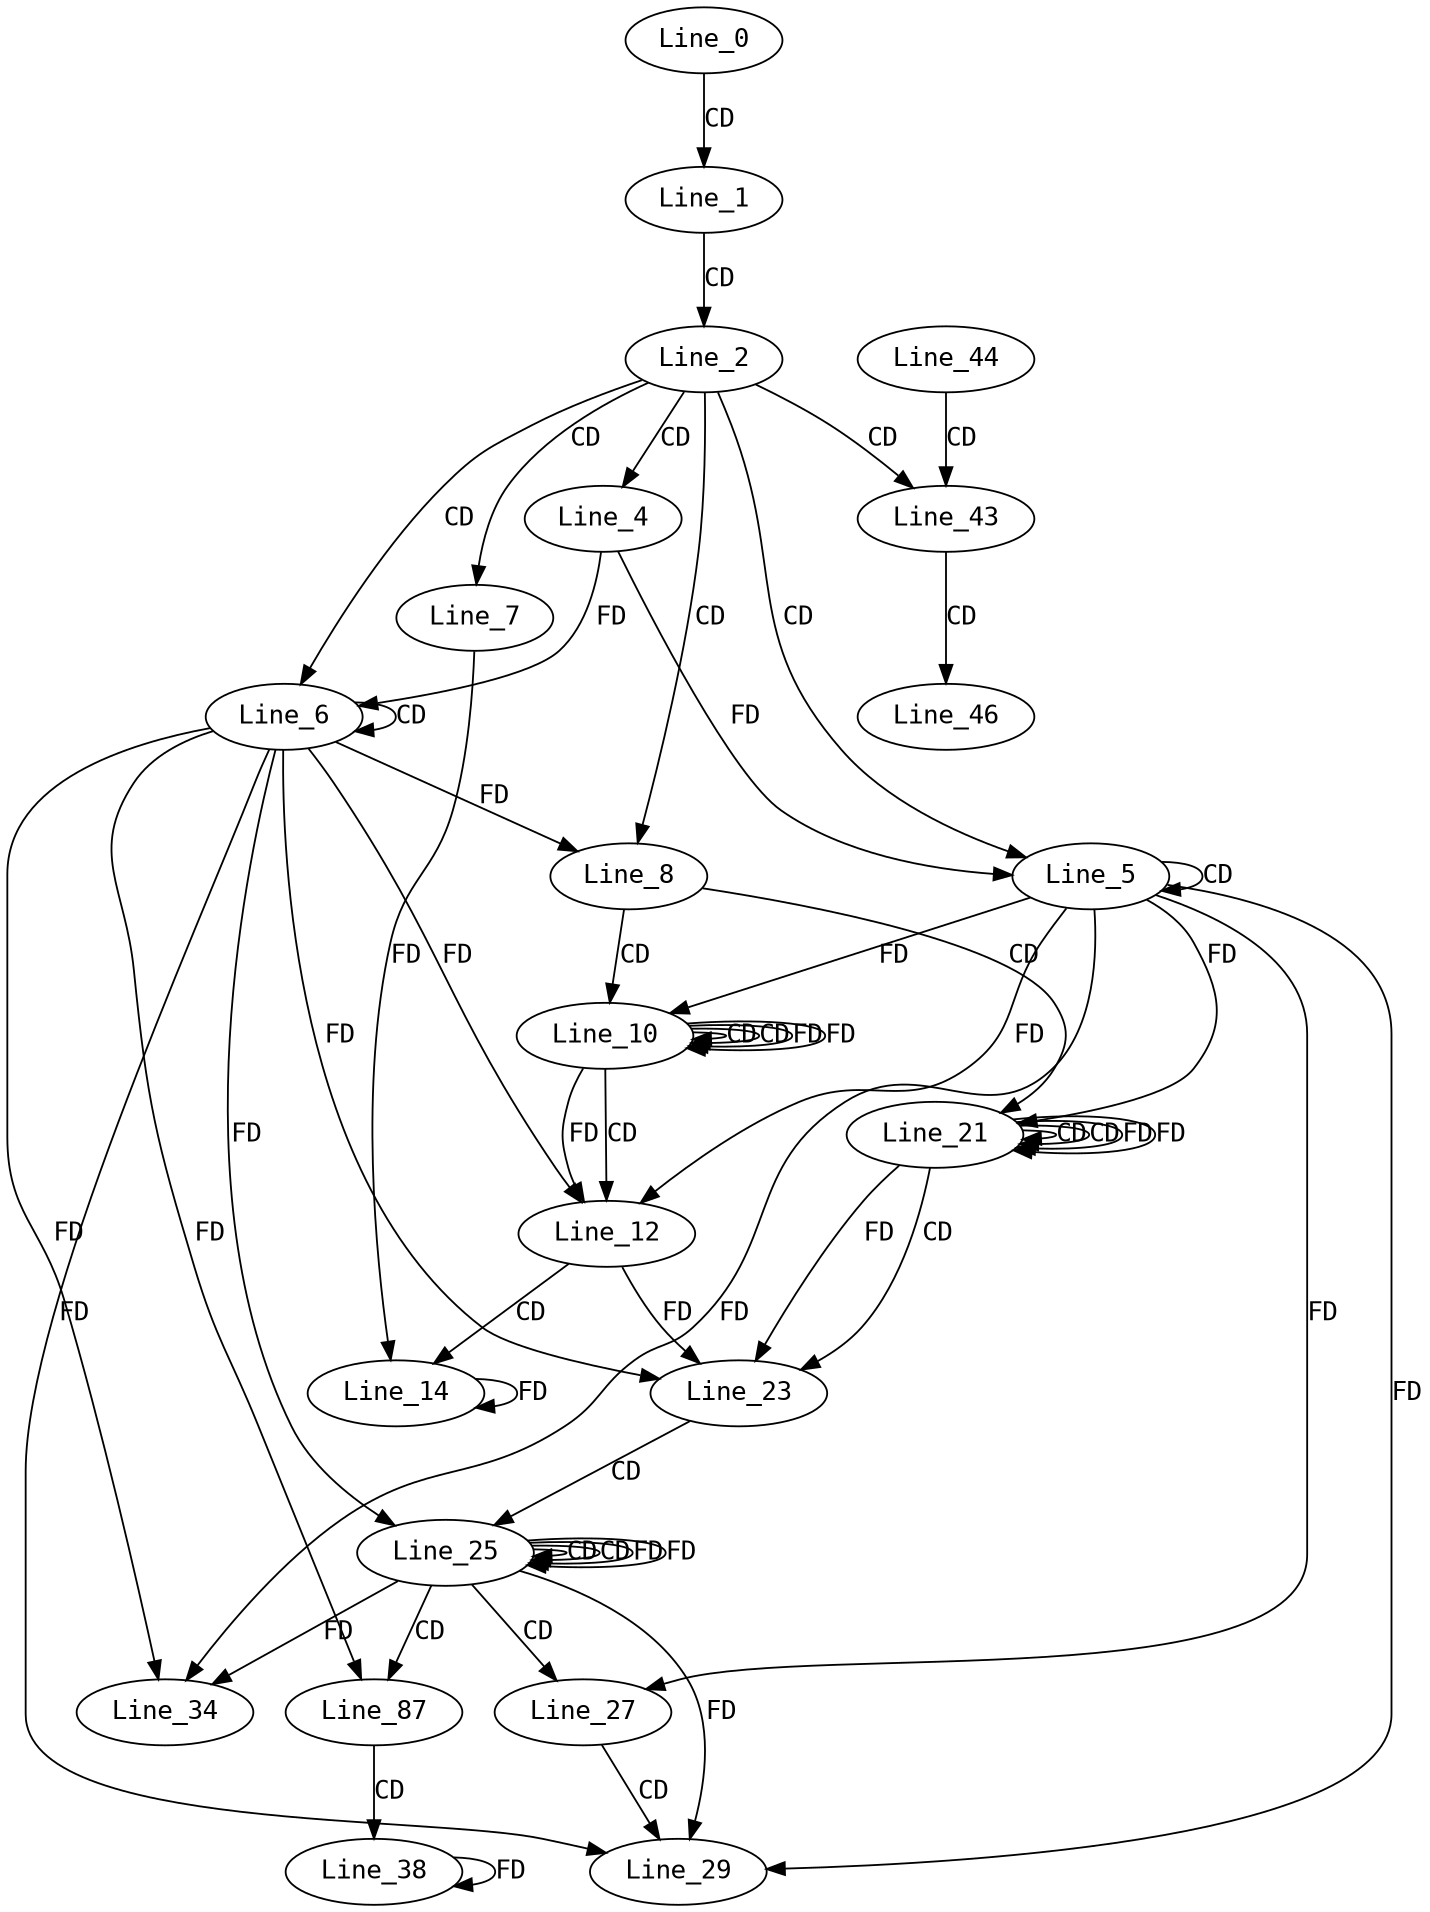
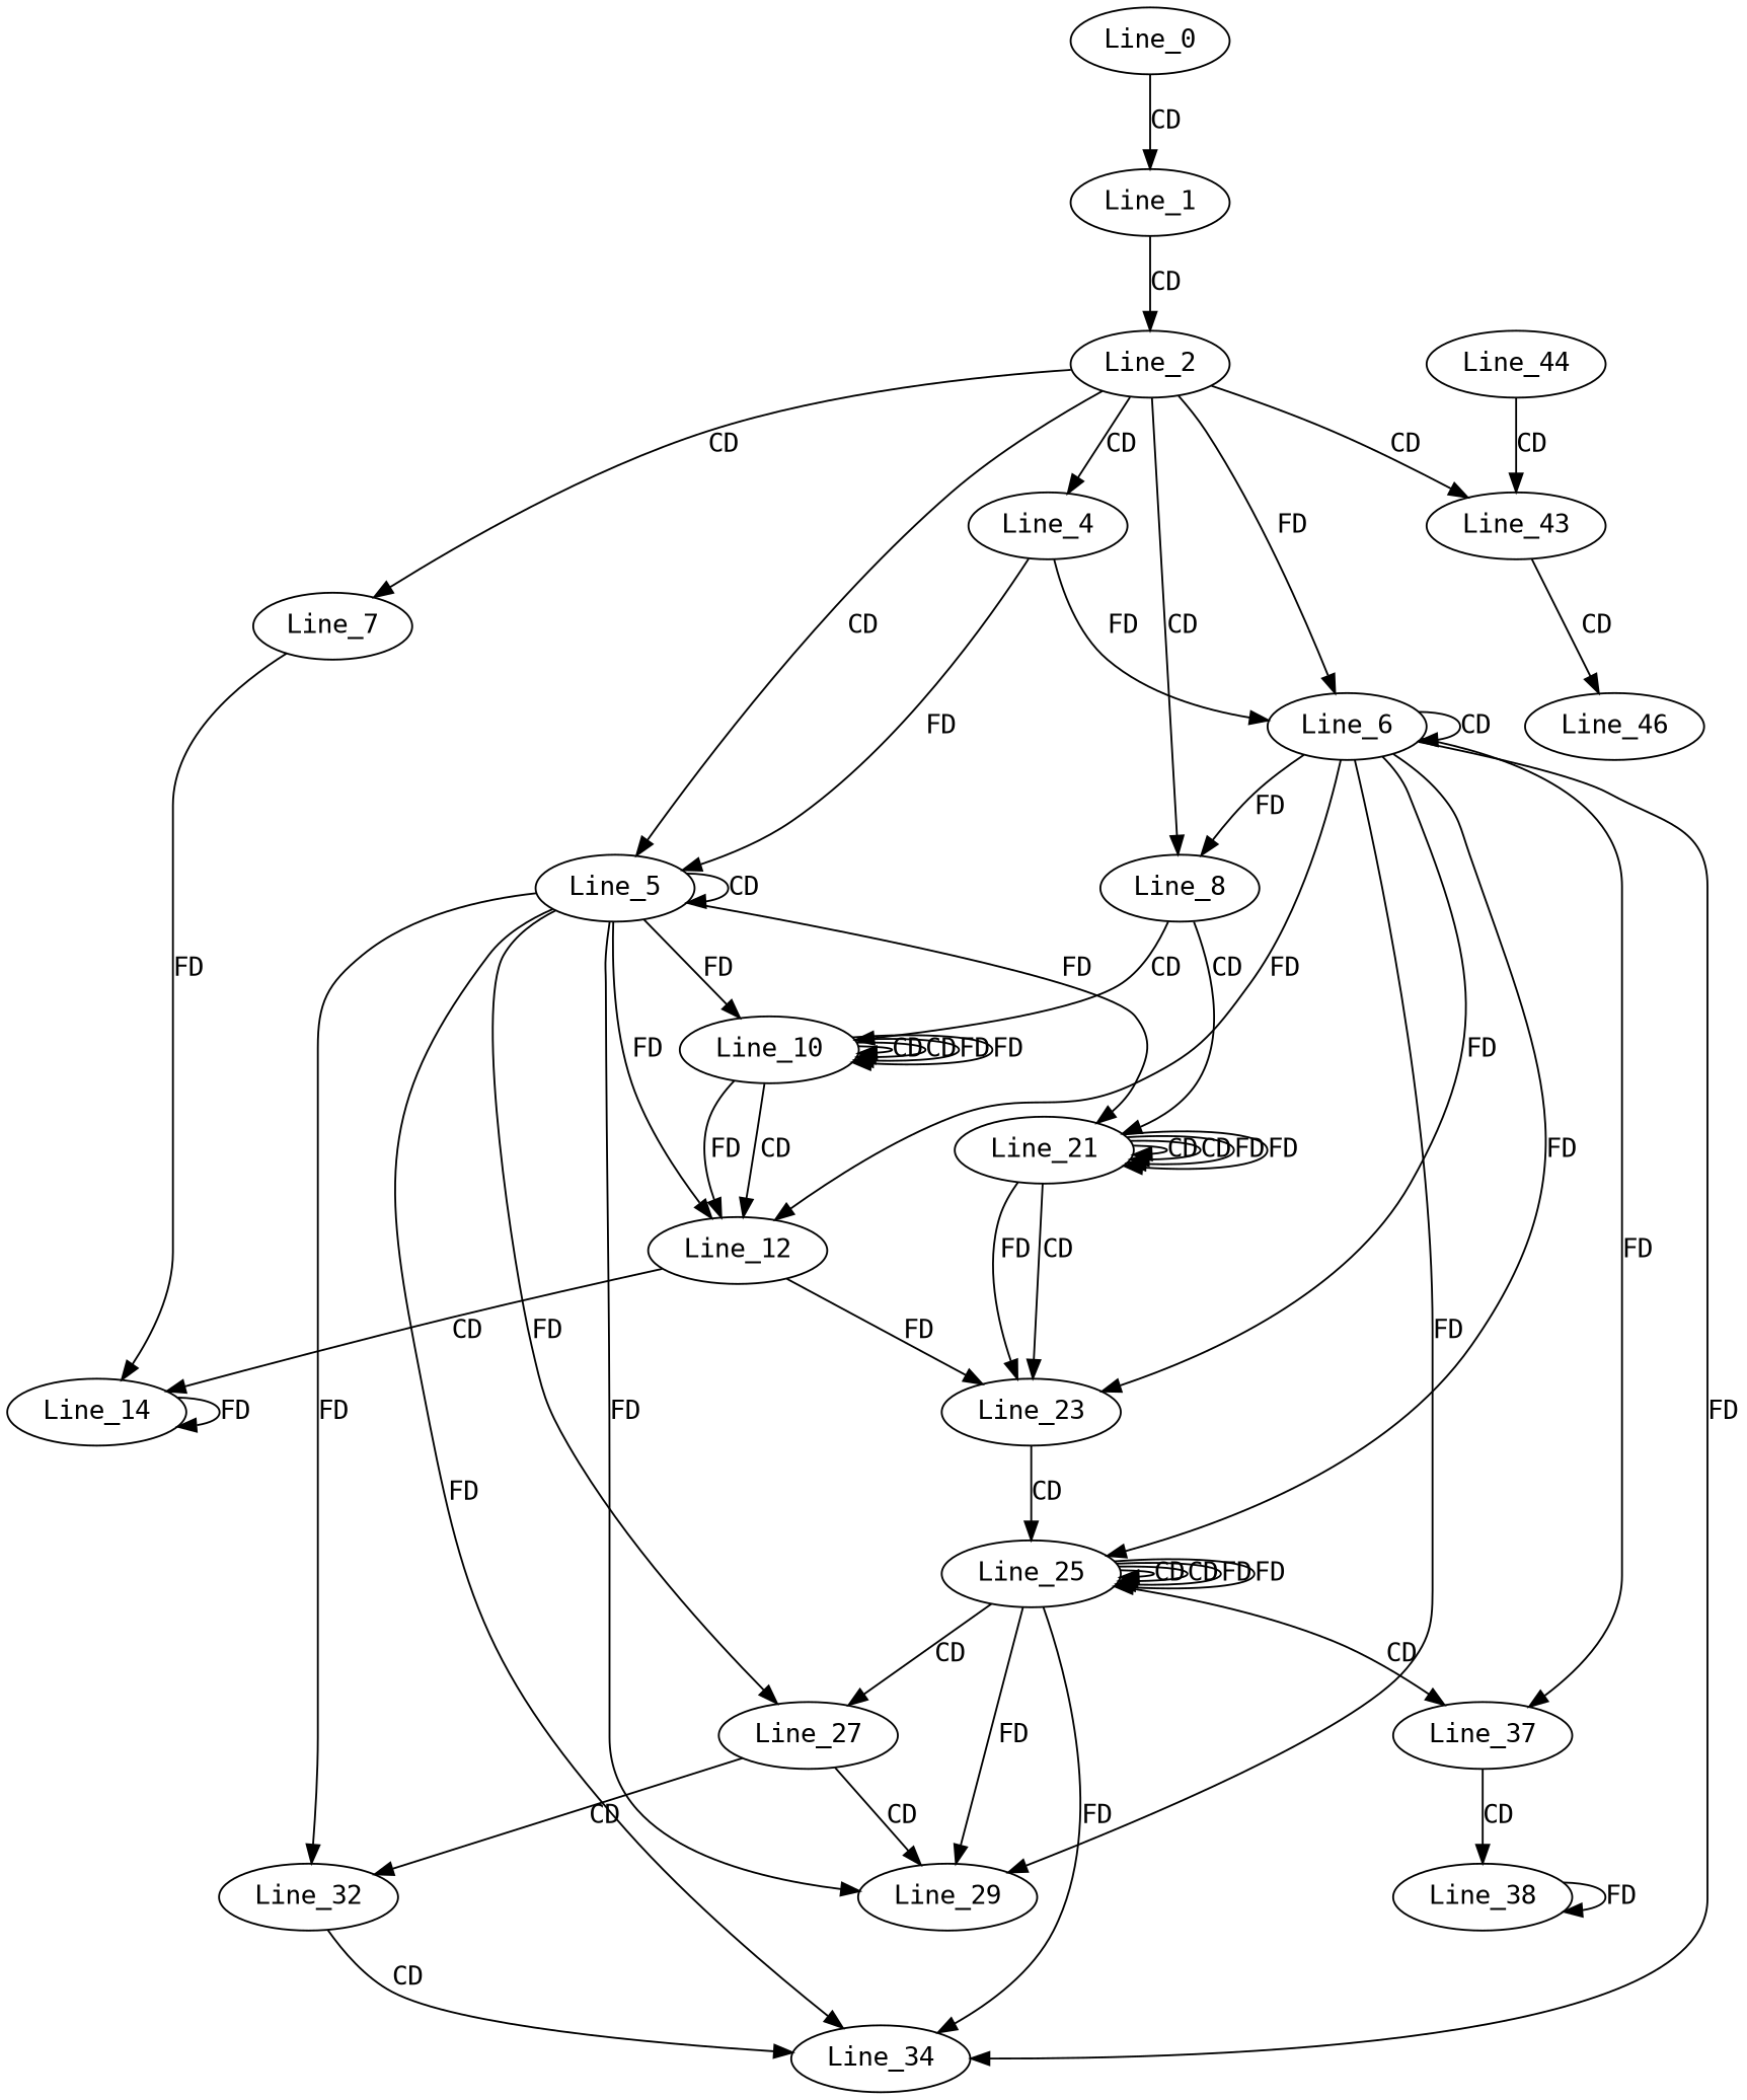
  digraph {
    fontname="DejaVu Sans Mono"
    node [fontname="DejaVu Sans Mono"]
    edge [fontname="DejaVu Sans Mono"]
    Line_0
    Line_1
    Line_2
    Line_4
    Line_5
    Line_6
    Line_7
    Line_8
    Line_43
    Line_10
    Line_12
    Line_21
    Line_27
    Line_29
+   Line_32
    Line_34
    Line_23
    Line_25
-   Line_37 [label=Line_87]
+   Line_37
    Line_14
    Line_46
    Line_38
    Line_44
    Line_0 -> Line_1 [label=CD]
    Line_1 -> Line_2 [label=CD]
    Line_2 -> Line_4 [label=CD]
    Line_2 -> Line_5 [label=CD]
-   Line_2 -> Line_6 [label=CD]
+   Line_2 -> Line_6 [label=FD]
    Line_2 -> Line_7 [label=CD]
    Line_2 -> Line_8 [label=CD]
    Line_2 -> Line_43 [label=CD]
    Line_4 -> Line_5 [label=FD]
    Line_4 -> Line_6 [label=FD]
    Line_5 -> Line_5 [label=CD]
    Line_5 -> Line_10 [label=FD]
    Line_5 -> Line_12 [label=FD]
    Line_5 -> Line_21 [label=FD]
    Line_5 -> Line_27 [label=FD]
    Line_5 -> Line_29 [label=FD]
+   Line_5 -> Line_32 [label=FD]
    Line_5 -> Line_34 [label=FD]
    Line_6 -> Line_6 [label=CD]
    Line_6 -> Line_8 [label=FD]
    Line_6 -> Line_12 [label=FD]
    Line_6 -> Line_29 [label=FD]
    Line_6 -> Line_34 [label=FD]
    Line_6 -> Line_23 [label=FD]
    Line_6 -> Line_25 [label=FD]
    Line_6 -> Line_37 [label=FD]
    Line_7 -> Line_14 [label=FD]
    Line_8 -> Line_10 [label=CD]
    Line_8 -> Line_21 [label=CD]
    Line_43 -> Line_46 [label=CD]
    Line_10 -> Line_10 [label=CD]
    Line_10 -> Line_10 [label=CD]
    Line_10 -> Line_10 [label=FD]
    Line_10 -> Line_10 [label=FD]
    Line_10 -> Line_12 [label=CD]
    Line_10 -> Line_12 [label=FD]
    Line_12 -> Line_23 [label=FD]
    Line_12 -> Line_14 [label=CD]
    Line_21 -> Line_21 [label=CD]
    Line_21 -> Line_21 [label=CD]
    Line_21 -> Line_21 [label=FD]
    Line_21 -> Line_21 [label=FD]
    Line_21 -> Line_23 [label=CD]
    Line_21 -> Line_23 [label=FD]
    Line_27 -> Line_29 [label=CD]
+   Line_27 -> Line_32 [label=CD]
+   Line_32 -> Line_34 [label=CD]
    Line_23 -> Line_25 [label=CD]
    Line_25 -> Line_27 [label=CD]
    Line_25 -> Line_29 [label=FD]
    Line_25 -> Line_34 [label=FD]
    Line_25 -> Line_25 [label=CD]
    Line_25 -> Line_25 [label=CD]
    Line_25 -> Line_25 [label=FD]
    Line_25 -> Line_25 [label=FD]
    Line_25 -> Line_37 [label=CD]
    Line_37 -> Line_38 [label=CD]
    Line_14 -> Line_14 [label=FD]
    Line_38 -> Line_38 [label=FD]
    Line_44 -> Line_43 [label=CD]
  }
